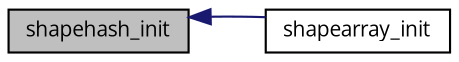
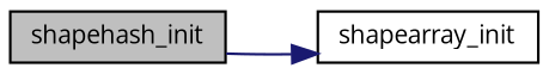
  digraph {
    rankdir=LR
    fontname="Open Sans"
    node [color=black fontname="Open Sans" fontsize=10 shape=record]
    n1 [fillcolor=grey75 fontcolor=black height=0.2 label=shapehash_init style=filled width=0.4]
    n2 [height=0.2 label=shapearray_init width=0.4]
-   n2 -> n1 [color=midnightblue fontname="Open Sans" fontsize=10 labelfontname=FreeSans labelfontsize=10 style=solid]
+   n1 -> n2 [color=midnightblue fontname="Open Sans" fontsize=10 labelfontname=FreeSans labelfontsize=10 style=solid]
  }
